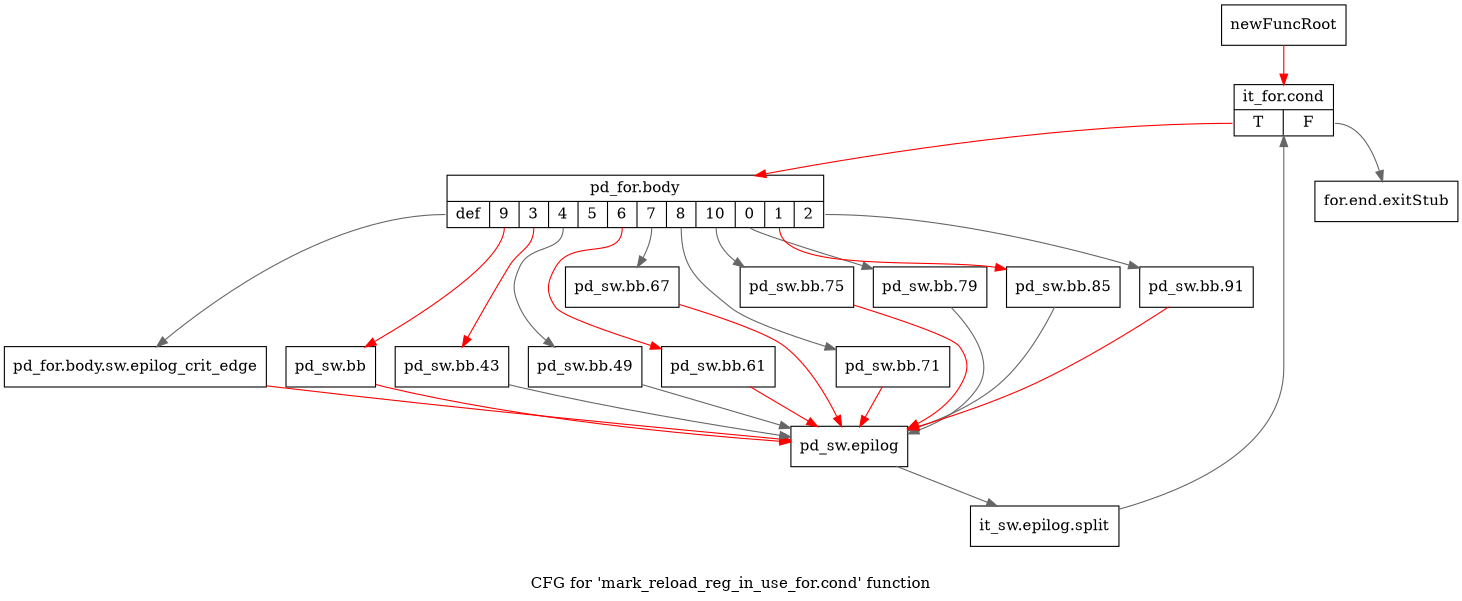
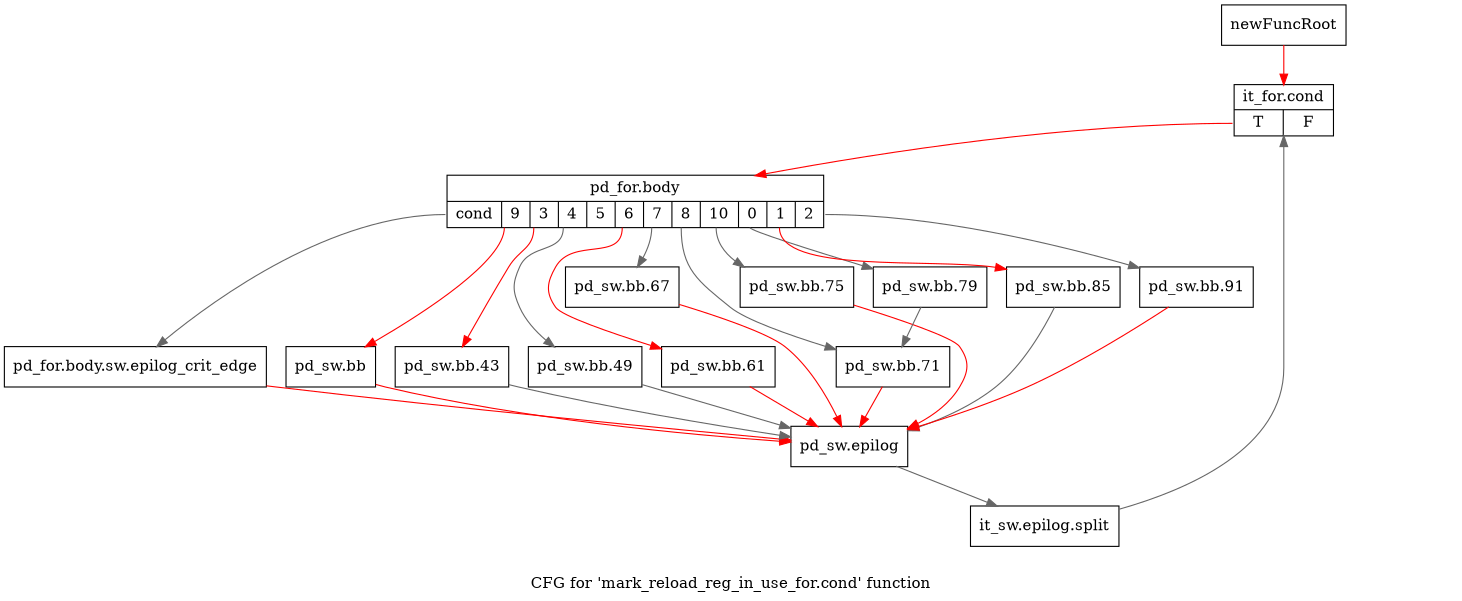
  digraph {
    label="CFG for 'mark_reload_reg_in_use_for.cond' function"
    node [shape=record]
    edge [color=gray40]
    n1 [label="{newFuncRoot}"]
    n2 [label="{it_for.cond|{<s0>T|<s1>F}}"]
-   n3 [label="{for.end.exitStub}"]
-   n4 [label="{pd_for.body|{<s0>def|<s1>9|<s2>3|<s3>4|<s4>5|<s5>6|<s6>7|<s7>8|<s8>10|<s9>0|<s10>1|<s11>2}}"]
+   n4 [label="{pd_for.body|{<s0>cond|<s1>9|<s2>3|<s3>4|<s4>5|<s5>6|<s6>7|<s7>8|<s8>10|<s9>0|<s10>1|<s11>2}}"]
    n5 [label="{pd_for.body.sw.epilog_crit_edge}"]
    n6 [label="{pd_sw.bb}"]
    n7 [label="{pd_sw.bb.43}"]
    n8 [label="{pd_sw.bb.49}"]
    n9 [label="{pd_sw.bb.61}"]
    n10 [label="{pd_sw.bb.67}"]
    n11 [label="{pd_sw.bb.71}"]
    n12 [label="{pd_sw.bb.75}"]
    n13 [label="{pd_sw.bb.79}"]
    n14 [label="{pd_sw.bb.85}"]
    n15 [label="{pd_sw.bb.91}"]
    n16 [label="{pd_sw.epilog}"]
    n17 [label="{it_sw.epilog.split}"]
    n1 -> n2 [color=red]
-   n2 -> n3 [tailport=s1]
    n2 -> n4 [color=red tailport=s0]
    n4 -> n5 [tailport=s0]
    n4 -> n6 [color=red tailport=s1]
    n4 -> n7 [color=red tailport=s2]
    n4 -> n8 [tailport=s3]
    n4 -> n9 [color=red tailport=s5]
    n4 -> n10 [tailport=s6]
    n4 -> n11 [tailport=s7]
    n4 -> n12 [tailport=s8]
    n4 -> n13 [tailport=s9]
    n4 -> n14 [color=red tailport=s10]
    n4 -> n15 [tailport=s11]
    n5 -> n16 [color=red]
    n6 -> n16 [color=red]
    n7 -> n16
    n8 -> n16
    n9 -> n16 [color=red]
    n10 -> n16 [color=red]
    n11 -> n16 [color=red]
    n12 -> n16 [color=red]
-   n13 -> n16
+   n13 -> n11
    n14 -> n16
    n15 -> n16 [color=red]
    n16 -> n17
    n17 -> n2
  }
